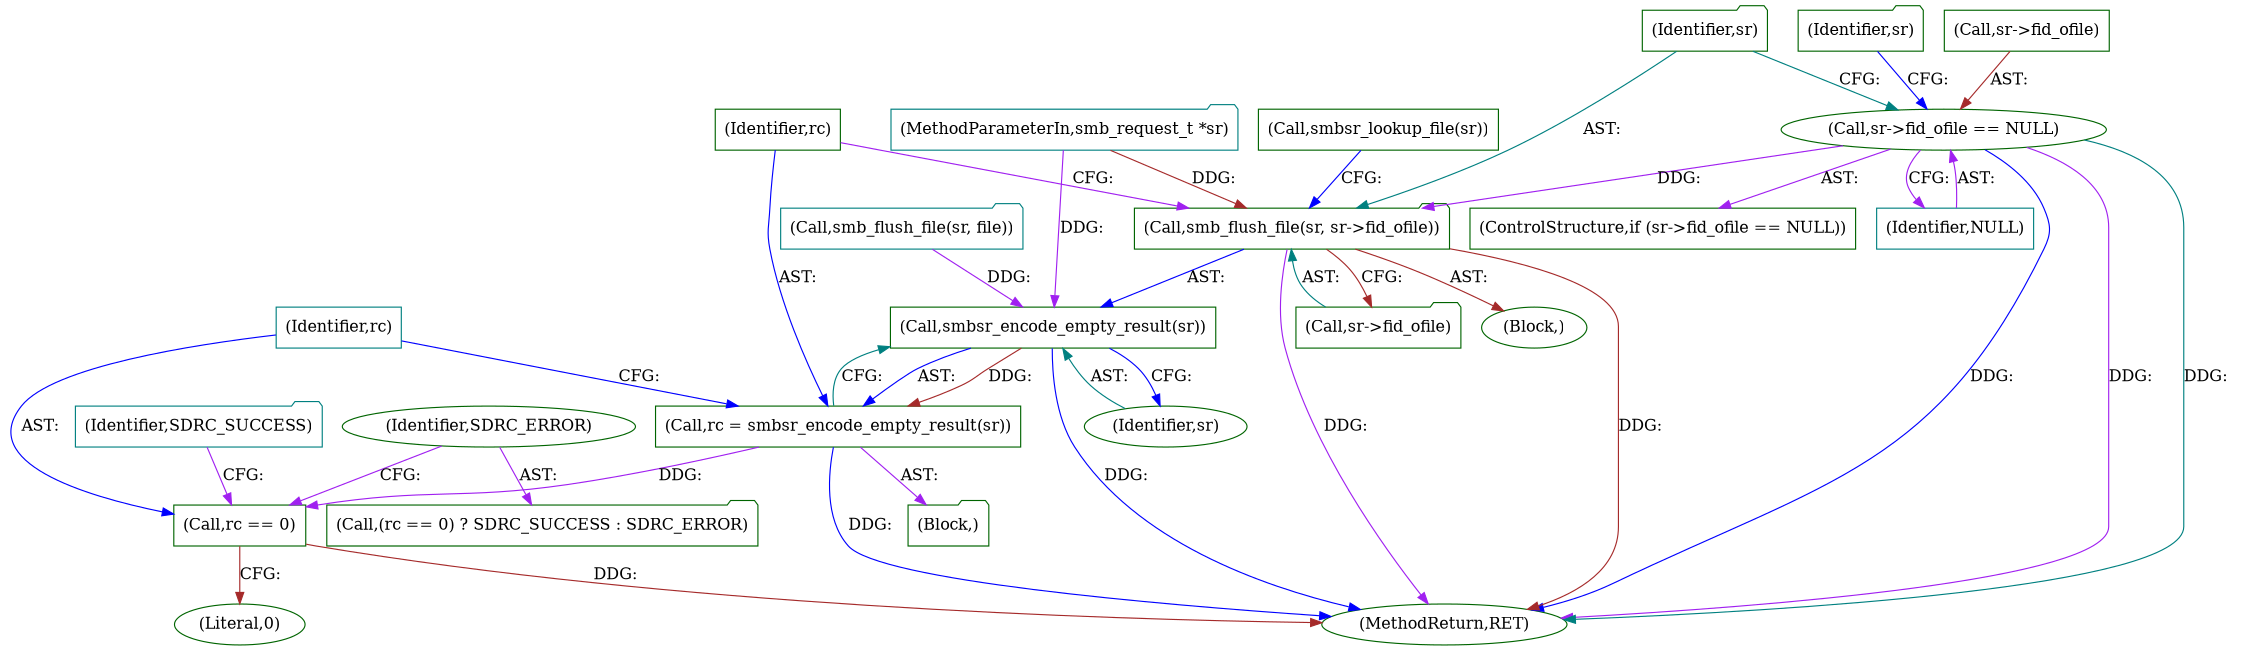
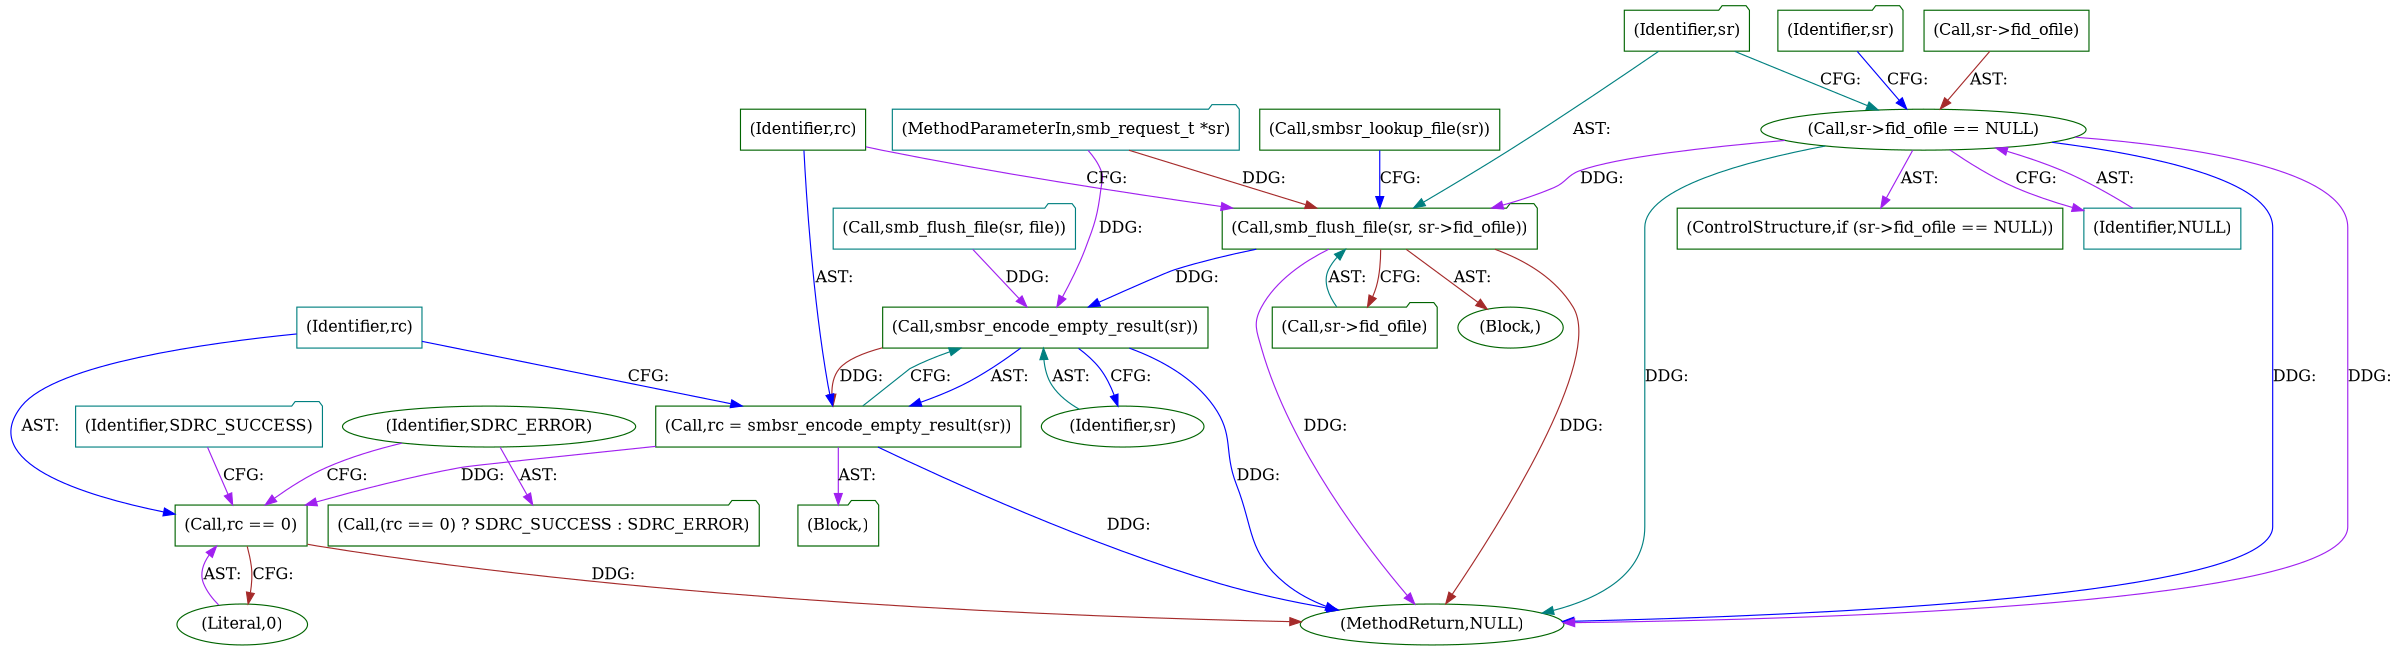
  digraph {
    node [color=darkgreen shape=folder]
    edge [color=purple]
    n1 [label="(Call,sr->fid_ofile == NULL)" shape=ellipse]
    n2 [label="(Call,smb_flush_file(sr, sr->fid_ofile))"]
-   n3 [label="(MethodReturn,RET)" shape=ellipse]
+   n3 [label="(MethodReturn,NULL)" shape=ellipse]
    n4 [color=teal label="(Identifier,NULL)" shape=box]
    n5 [label="(ControlStructure,if (sr->fid_ofile == NULL))" shape=box]
    n6 [label="(Call,smbsr_encode_empty_result(sr))" shape=box]
    n7 [label="(Call,sr->fid_ofile)"]
    n8 [label="(Block,)" shape=ellipse]
    n9 [label="(Call,rc = smbsr_encode_empty_result(sr))" shape=box]
    n10 [label="(Identifier,sr)" shape=ellipse]
    n11 [label="(Call,rc == 0)" shape=box]
    n12 [label="(Block,)"]
    n13 [label="(Literal,0)" shape=ellipse]
    n14 [label="(Call,(rc == 0) ? SDRC_SUCCESS : SDRC_ERROR)"]
    n15 [label="(Identifier,sr)"]
    n16 [label="(Call,smbsr_lookup_file(sr))" shape=box]
    n17 [color=teal label="(Identifier,rc)" shape=box]
    n18 [color=teal label="(MethodParameterIn,smb_request_t *sr)"]
    n19 [color=teal label="(Call,smb_flush_file(sr, file))"]
    n20 [label="(Identifier,sr)"]
    n21 [label="(Identifier,rc)" shape=box]
    n22 [label="(Identifier,SDRC_ERROR)" shape=ellipse]
    n23 [label="(Call,sr->fid_ofile)" shape=box]
    n24 [color=teal label="(Identifier,SDRC_SUCCESS)"]
    n1 -> n2 [label="DDG: "]
    n1 -> n3 [color=blue label="DDG: "]
    n1 -> n3 [label="DDG: "]
    n1 -> n3 [color=teal label="DDG: "]
    n1 -> n4 [label="CFG: "]
    n1 -> n5 [label="AST: "]
    n2 -> n3 [color=brown label="DDG: "]
    n2 -> n3 [label="DDG: "]
-   n2 -> n6 [color=blue label="AST: "]
+   n2 -> n6 [color=blue label="DDG: "]
    n2 -> n7 [color=brown label="CFG: "]
    n2 -> n8 [color=brown label="AST: "]
    n4 -> n1 [label="AST: "]
    n6 -> n3 [color=blue label="DDG: "]
    n6 -> n9 [color=blue label="AST: "]
    n6 -> n9 [color=brown label="DDG: "]
    n6 -> n10 [color=blue label="CFG: "]
    n7 -> n2 [color=teal label="AST: "]
    n9 -> n3 [color=blue label="DDG: "]
    n9 -> n6 [color=teal label="CFG: "]
    n9 -> n11 [label="DDG: "]
    n9 -> n12 [label="AST: "]
    n10 -> n6 [color=teal label="AST: "]
    n11 -> n3 [color=brown label="DDG: "]
    n11 -> n13 [color=brown label="CFG: "]
+   n13 -> n11 [label="AST: "]
    n15 -> n1 [color=teal label="CFG: "]
    n15 -> n2 [color=teal label="AST: "]
    n16 -> n2 [color=blue label="CFG: "]
    n17 -> n9 [color=blue label="CFG: "]
    n17 -> n11 [color=blue label="AST: "]
    n18 -> n2 [color=brown label="DDG: "]
    n18 -> n6 [label="DDG: "]
    n19 -> n6 [label="DDG: "]
    n20 -> n1 [color=blue label="CFG: "]
    n21 -> n2 [label="CFG: "]
    n21 -> n9 [color=blue label="AST: "]
    n22 -> n11 [label="CFG: "]
    n22 -> n14 [label="AST: "]
    n23 -> n1 [color=brown label="AST: "]
    n24 -> n11 [label="CFG: "]
  }
